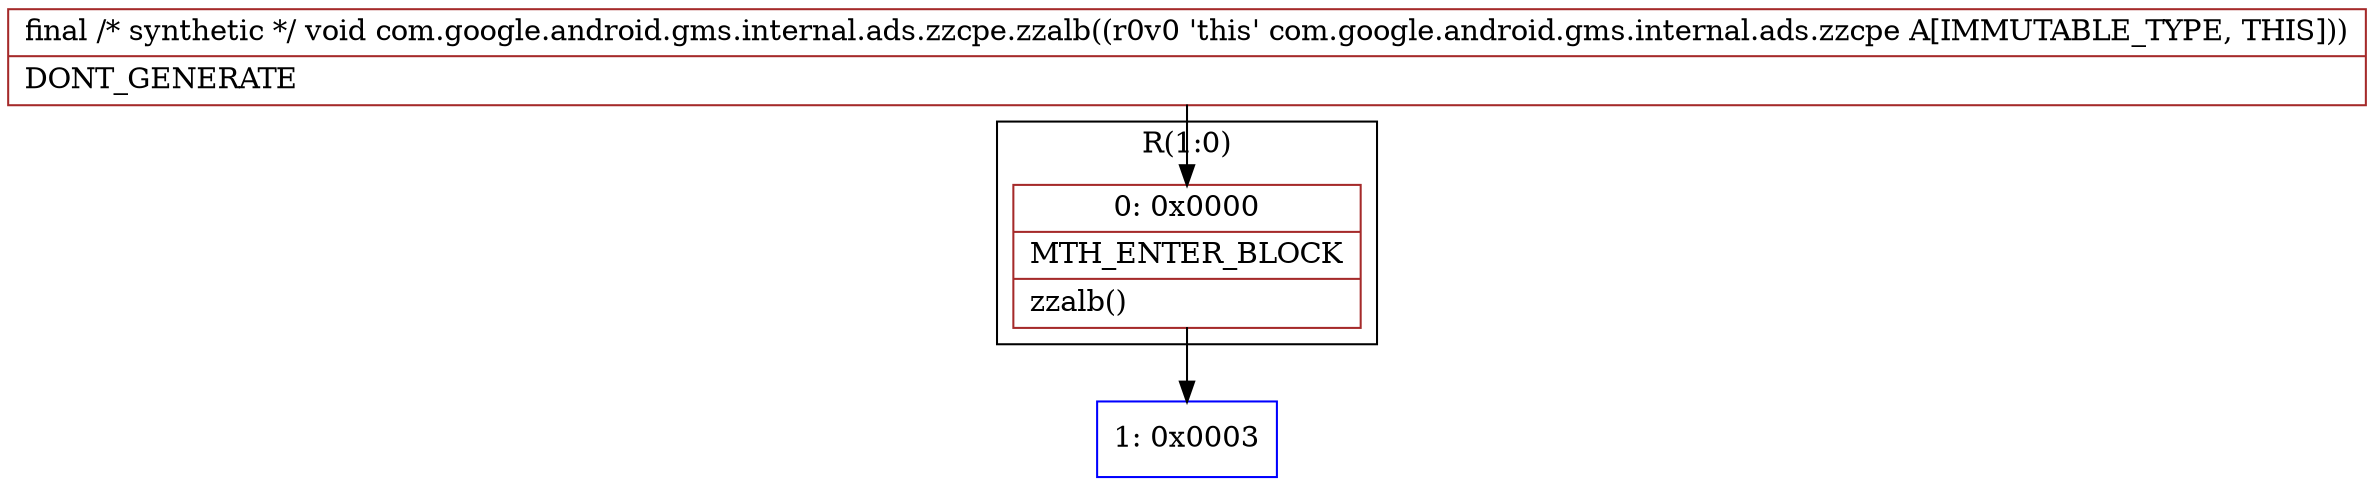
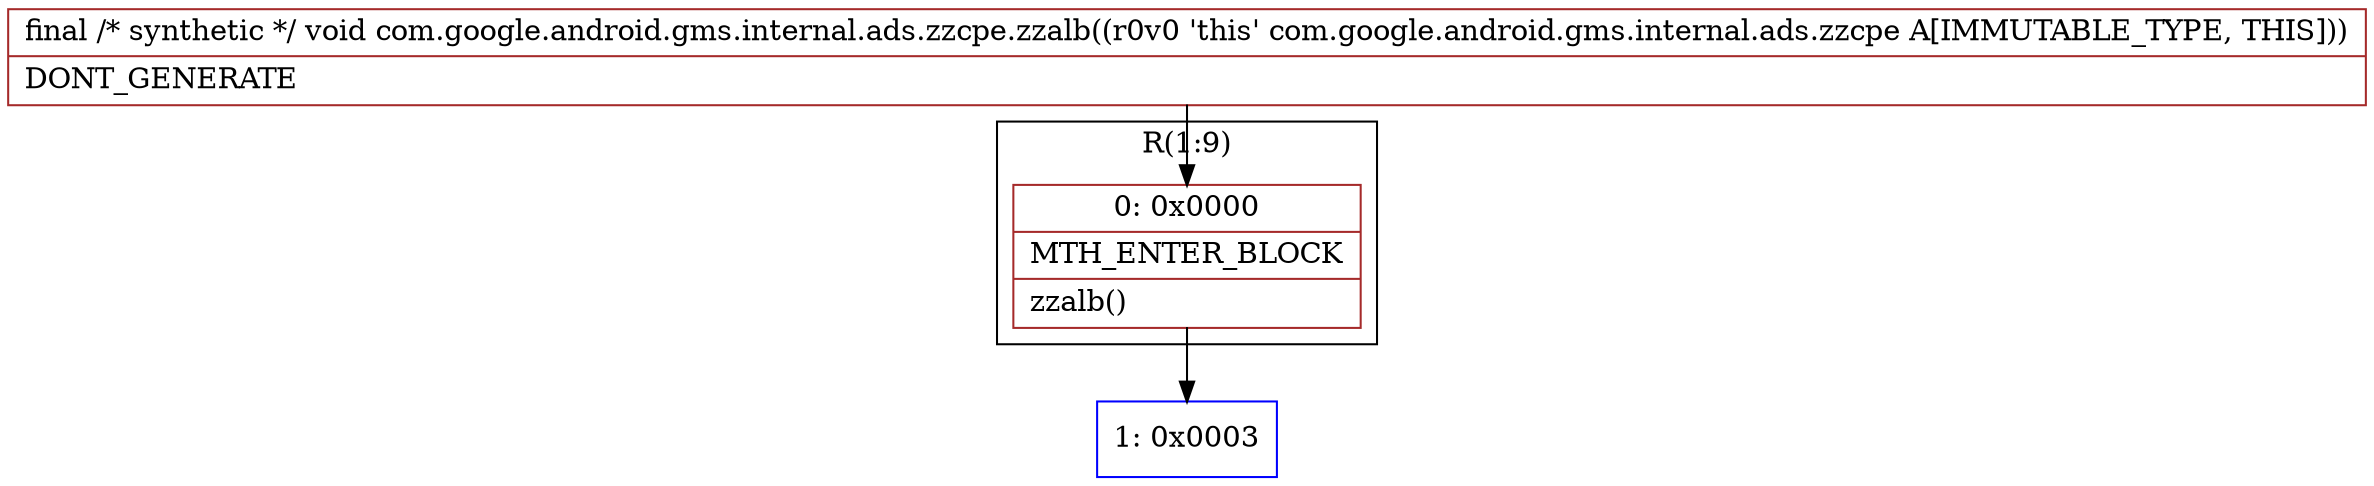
  digraph {
    node [color=brown shape=record]
    n1 [label="{0\:\ 0x0000|MTH_ENTER_BLOCK\l|zzalb()\l}"]
    n2 [color=blue label="{1\:\ 0x0003}"]
    n3 [label="{final \/* synthetic *\/ void com.google.android.gms.internal.ads.zzcpe.zzalb((r0v0 'this' com.google.android.gms.internal.ads.zzcpe A[IMMUTABLE_TYPE, THIS]))  | DONT_GENERATE\l}"]
    subgraph cluster_1 {
-     label="R(1:0)"
+     label="R(1:9)"
      n1
    }
    n1 -> n2
    n3 -> n1
  }
